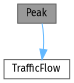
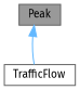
  digraph {
    fontname="Fira Sans"
    node [color=gray40 fontname="Fira Sans" fontsize=10 shape=box style=filled]
    n1 [fillcolor=grey60 fontcolor=black height=0.2 label=Peak width=0.4]
    n2 [fillcolor=white height=0.2 label=TrafficFlow width=0.4]
-   n2 -> n1 [color=steelblue1 dir=back fontname="Fira Sans" fontsize=10 labelfontname=Helvetica labelfontsize=10 style=solid]
+   n1 -> n2 [color=steelblue1 dir=back fontname="Fira Sans" fontsize=10 labelfontname=Helvetica labelfontsize=10 style=solid]
  }
